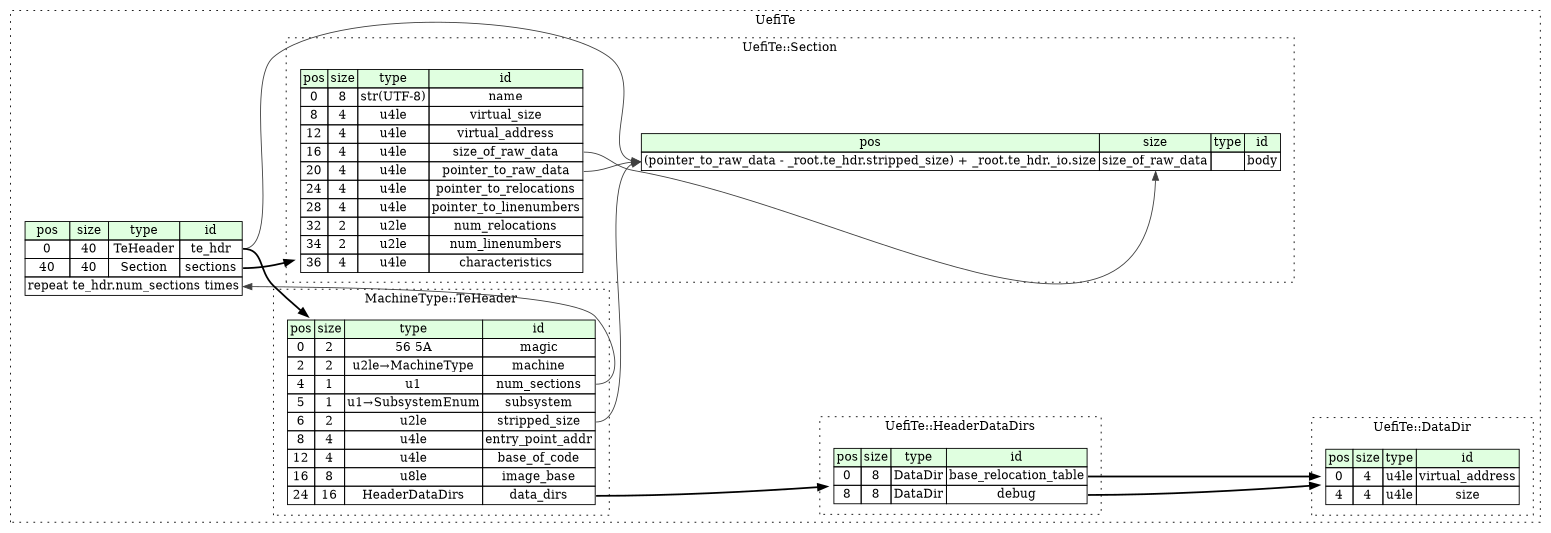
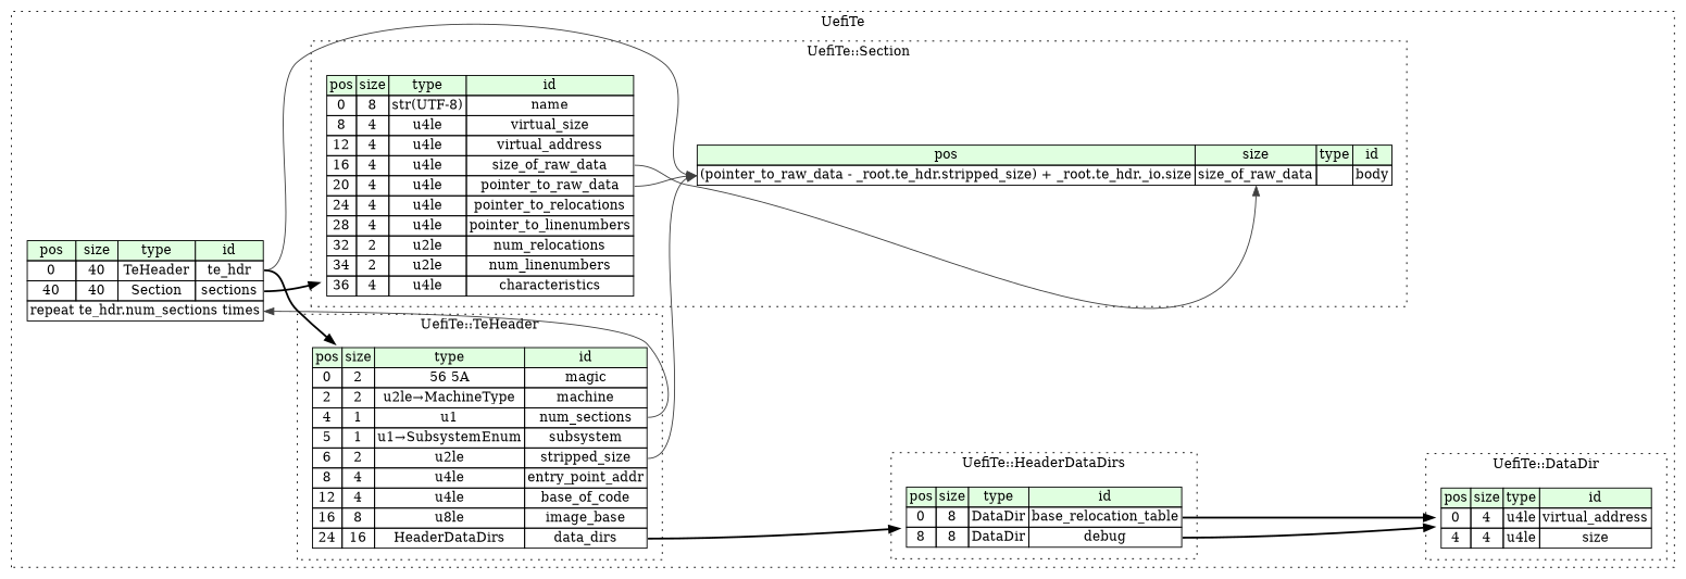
  digraph {
    rankdir=LR
    node [shape=plaintext]
    edge [tailport=te_hdr_type]
    n1 [label=<<TABLE BORDER="0" CELLBORDER="1" CELLSPACING="0"> 				<TR><TD BGCOLOR="#E0FFE0">pos</TD><TD BGCOLOR="#E0FFE0">size</TD><TD BGCOLOR="#E0FFE0">type</TD><TD BGCOLOR="#E0FFE0">id</TD></TR> 				<TR><TD PORT="virtual_address_pos">0</TD><TD PORT="virtual_address_size">4</TD><TD>u4le</TD><TD PORT="virtual_address_type">virtual_address</TD></TR> 				<TR><TD PORT="size_pos">4</TD><TD PORT="size_size">4</TD><TD>u4le</TD><TD PORT="size_type">size</TD></TR> 			</TABLE>>]
    n2 [label=<<TABLE BORDER="0" CELLBORDER="1" CELLSPACING="0"> 				<TR><TD BGCOLOR="#E0FFE0">pos</TD><TD BGCOLOR="#E0FFE0">size</TD><TD BGCOLOR="#E0FFE0">type</TD><TD BGCOLOR="#E0FFE0">id</TD></TR> 				<TR><TD PORT="base_relocation_table_pos">0</TD><TD PORT="base_relocation_table_size">8</TD><TD>DataDir</TD><TD PORT="base_relocation_table_type">base_relocation_table</TD></TR> 				<TR><TD PORT="debug_pos">8</TD><TD PORT="debug_size">8</TD><TD>DataDir</TD><TD PORT="debug_type">debug</TD></TR> 			</TABLE>>]
    n3 [label=<<TABLE BORDER="0" CELLBORDER="1" CELLSPACING="0"> 				<TR><TD BGCOLOR="#E0FFE0">pos</TD><TD BGCOLOR="#E0FFE0">size</TD><TD BGCOLOR="#E0FFE0">type</TD><TD BGCOLOR="#E0FFE0">id</TD></TR> 				<TR><TD PORT="name_pos">0</TD><TD PORT="name_size">8</TD><TD>str(UTF-8)</TD><TD PORT="name_type">name</TD></TR> 				<TR><TD PORT="virtual_size_pos">8</TD><TD PORT="virtual_size_size">4</TD><TD>u4le</TD><TD PORT="virtual_size_type">virtual_size</TD></TR> 				<TR><TD PORT="virtual_address_pos">12</TD><TD PORT="virtual_address_size">4</TD><TD>u4le</TD><TD PORT="virtual_address_type">virtual_address</TD></TR> 				<TR><TD PORT="size_of_raw_data_pos">16</TD><TD PORT="size_of_raw_data_size">4</TD><TD>u4le</TD><TD PORT="size_of_raw_data_type">size_of_raw_data</TD></TR> 				<TR><TD PORT="pointer_to_raw_data_pos">20</TD><TD PORT="pointer_to_raw_data_size">4</TD><TD>u4le</TD><TD PORT="pointer_to_raw_data_type">pointer_to_raw_data</TD></TR> 				<TR><TD PORT="pointer_to_relocations_pos">24</TD><TD PORT="pointer_to_relocations_size">4</TD><TD>u4le</TD><TD PORT="pointer_to_relocations_type">pointer_to_relocations</TD></TR> 				<TR><TD PORT="pointer_to_linenumbers_pos">28</TD><TD PORT="pointer_to_linenumbers_size">4</TD><TD>u4le</TD><TD PORT="pointer_to_linenumbers_type">pointer_to_linenumbers</TD></TR> 				<TR><TD PORT="num_relocations_pos">32</TD><TD PORT="num_relocations_size">2</TD><TD>u2le</TD><TD PORT="num_relocations_type">num_relocations</TD></TR> 				<TR><TD PORT="num_linenumbers_pos">34</TD><TD PORT="num_linenumbers_size">2</TD><TD>u2le</TD><TD PORT="num_linenumbers_type">num_linenumbers</TD></TR> 				<TR><TD PORT="characteristics_pos">36</TD><TD PORT="characteristics_size">4</TD><TD>u4le</TD><TD PORT="characteristics_type">characteristics</TD></TR> 			</TABLE>>]
    n4 [label=<<TABLE BORDER="0" CELLBORDER="1" CELLSPACING="0"> 				<TR><TD BGCOLOR="#E0FFE0">pos</TD><TD BGCOLOR="#E0FFE0">size</TD><TD BGCOLOR="#E0FFE0">type</TD><TD BGCOLOR="#E0FFE0">id</TD></TR> 				<TR><TD PORT="body_pos">(pointer_to_raw_data - _root.te_hdr.stripped_size) + _root.te_hdr._io.size</TD><TD PORT="body_size">size_of_raw_data</TD><TD></TD><TD PORT="body_type">body</TD></TR> 			</TABLE>>]
    n5 [label=<<TABLE BORDER="0" CELLBORDER="1" CELLSPACING="0"> 				<TR><TD BGCOLOR="#E0FFE0">pos</TD><TD BGCOLOR="#E0FFE0">size</TD><TD BGCOLOR="#E0FFE0">type</TD><TD BGCOLOR="#E0FFE0">id</TD></TR> 				<TR><TD PORT="magic_pos">0</TD><TD PORT="magic_size">2</TD><TD>56 5A</TD><TD PORT="magic_type">magic</TD></TR> 				<TR><TD PORT="machine_pos">2</TD><TD PORT="machine_size">2</TD><TD>u2le→MachineType</TD><TD PORT="machine_type">machine</TD></TR> 				<TR><TD PORT="num_sections_pos">4</TD><TD PORT="num_sections_size">1</TD><TD>u1</TD><TD PORT="num_sections_type">num_sections</TD></TR> 				<TR><TD PORT="subsystem_pos">5</TD><TD PORT="subsystem_size">1</TD><TD>u1→SubsystemEnum</TD><TD PORT="subsystem_type">subsystem</TD></TR> 				<TR><TD PORT="stripped_size_pos">6</TD><TD PORT="stripped_size_size">2</TD><TD>u2le</TD><TD PORT="stripped_size_type">stripped_size</TD></TR> 				<TR><TD PORT="entry_point_addr_pos">8</TD><TD PORT="entry_point_addr_size">4</TD><TD>u4le</TD><TD PORT="entry_point_addr_type">entry_point_addr</TD></TR> 				<TR><TD PORT="base_of_code_pos">12</TD><TD PORT="base_of_code_size">4</TD><TD>u4le</TD><TD PORT="base_of_code_type">base_of_code</TD></TR> 				<TR><TD PORT="image_base_pos">16</TD><TD PORT="image_base_size">8</TD><TD>u8le</TD><TD PORT="image_base_type">image_base</TD></TR> 				<TR><TD PORT="data_dirs_pos">24</TD><TD PORT="data_dirs_size">16</TD><TD>HeaderDataDirs</TD><TD PORT="data_dirs_type">data_dirs</TD></TR> 			</TABLE>>]
    n6 [label=<<TABLE BORDER="0" CELLBORDER="1" CELLSPACING="0"> 			<TR><TD BGCOLOR="#E0FFE0">pos</TD><TD BGCOLOR="#E0FFE0">size</TD><TD BGCOLOR="#E0FFE0">type</TD><TD BGCOLOR="#E0FFE0">id</TD></TR> 			<TR><TD PORT="te_hdr_pos">0</TD><TD PORT="te_hdr_size">40</TD><TD>TeHeader</TD><TD PORT="te_hdr_type">te_hdr</TD></TR> 			<TR><TD PORT="sections_pos">40</TD><TD PORT="sections_size">40</TD><TD>Section</TD><TD PORT="sections_type">sections</TD></TR> 			<TR><TD COLSPAN="4" PORT="sections__repeat">repeat te_hdr.num_sections times</TD></TR> 		</TABLE>>]
    subgraph cluster_1 {
      label=UefiTe
      style=dotted
      n6
      subgraph cluster_2 {
        label="UefiTe::DataDir"
        style=dotted
        n1
      }
      subgraph cluster_3 {
        label="UefiTe::HeaderDataDirs"
        style=dotted
        n2
      }
      subgraph cluster_4 {
        label="UefiTe::Section"
        style=dotted
        n3
        n4
      }
      subgraph cluster_5 {
-       label="MachineType::TeHeader"
+       label="UefiTe::TeHeader"
        style=dotted
        n5
      }
    }
    n2 -> n1 [style=bold tailport=base_relocation_table_type]
    n2 -> n1 [style=bold tailport=debug_type]
    n3 -> n4 [color="#404040" headport=body_pos tailport=pointer_to_raw_data_type]
    n3 -> n4 [color="#404040" headport=body_size tailport=size_of_raw_data_type]
    n5 -> n2 [style=bold tailport=data_dirs_type]
    n5 -> n4 [color="#404040" headport=body_pos tailport=stripped_size_type]
    n5 -> n6 [color="#404040" headport=sections__repeat tailport=num_sections_type]
    n6 -> n3 [style=bold tailport=sections_type]
    n6 -> n4 [color="#404040" headport=body_pos]
    n6 -> n5 [style=bold]
  }
